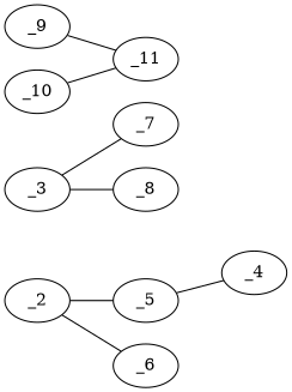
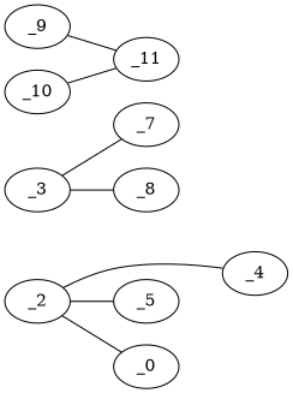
  graph {
    rankdir=LR
    node [charge=0 chem=1 symbol="C  " x=3.7321 y=-0.683]
    edge [valence=1]
    _2 [chem=6 symbol="P  " y=1.317]
    _4 [chem=4 symbol="N  " x=4.5981 y=1.817]
    _5 [chem=4 symbol="N  " x=4.2321 y=0.451]
-   _6 [chem=2 symbol="O  " x=3.2321 y=2.183]
+   _6 [chem=2 symbol="O  " x=3.2321 y=2.183 label=_0]
    _3 [x=2.866 y=-0.183]
    _7 [x=2]
    _8
    _9 [x=2 y=-1.683]
    _11 [x=2.866 y=-2.183]
    _10 [y=-1.683]
-   _5 -- _4
+   _2 -- _4
    _2 -- _5
    _2 -- _6 [valence=2]
    _3 -- _7 [valence=2]
    _3 -- _8
    _9 -- _11 [valence=2]
    _10 -- _11
  }
